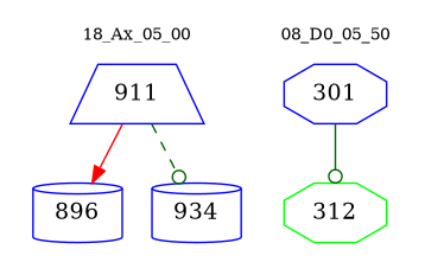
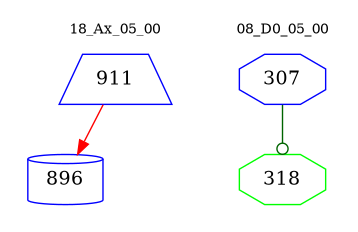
  digraph {
    node [color=blue shape=cylinder]
    edge [arrowhead=odot color=darkgreen style=solid]
    n1 [label=911 shape=trapezium]
    n2 [label=896]
-   n3 [label=934]
-   n4 [label=301 shape=octagon]
-   n5 [color=green label=312 shape=octagon]
+   n4 [label=307 shape=octagon]
+   n5 [color=green label=318 shape=octagon]
    subgraph cluster_1 {
      color=white
      fontsize=10
      label="18_Ax_05_00"
      n1
      n2
-     n3
    }
    subgraph cluster_2 {
      color=white
      fontsize=10
-     label="08_D0_05_50"
+     label="08_D0_05_00"
      n4
      n5
    }
    n1 -> n2 [arrowhead=normal color=red]
-   n1 -> n3 [style=dashed]
    n4 -> n5
  }
